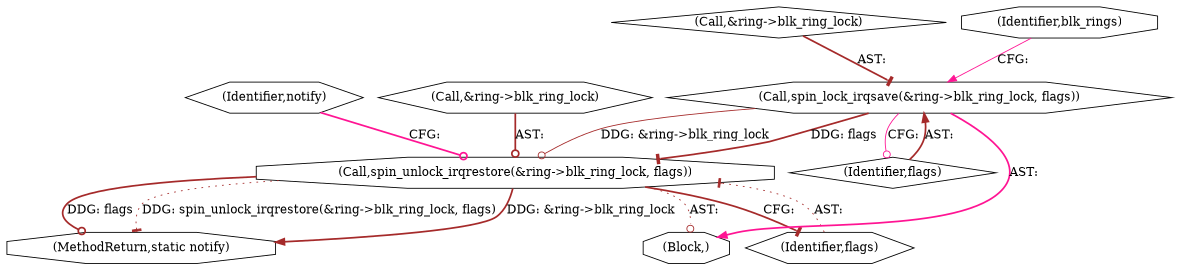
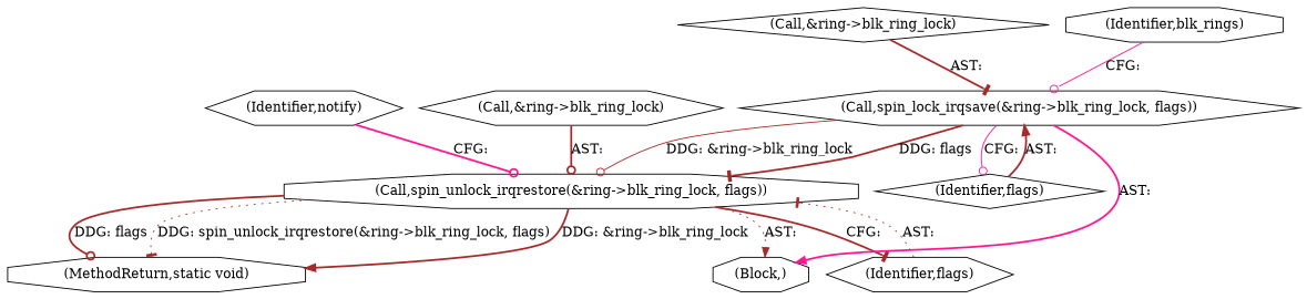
  digraph {
    node [shape=octagon]
    edge [arrowhead=normal color=brown style=bold]
    n1 [label="(Call,spin_unlock_irqrestore(&ring->blk_ring_lock, flags))"]
    n2 [label="(Block,)"]
-   n3 [label="(MethodReturn,static notify)"]
+   n3 [label="(MethodReturn,static void)"]
    n4 [label="(Identifier,flags)" shape=hexagon]
    n5 [label="(Call,spin_lock_irqsave(&ring->blk_ring_lock, flags))" shape=hexagon]
    n6 [label="(Identifier,flags)" shape=diamond]
    n7 [label="(Call,&ring->blk_ring_lock)" shape=diamond]
    n8 [label="(Identifier,blk_rings)"]
    n9 [label="(Call,&ring->blk_ring_lock)" shape=hexagon]
    n10 [label="(Identifier,notify)" shape=hexagon]
-   n1 -> n2 [arrowhead=odot label="AST: " style=dotted]
+   n1 -> n2 [label="AST: " style=dotted]
    n1 -> n3 [arrowhead=tee label="DDG: spin_unlock_irqrestore(&ring->blk_ring_lock, flags)" style=dotted]
    n1 -> n3 [label="DDG: &ring->blk_ring_lock"]
    n1 -> n3 [arrowhead=odot label="DDG: flags"]
    n1 -> n4 [arrowhead=tee label="CFG: "]
    n4 -> n1 [arrowhead=tee label="AST: " style=dotted]
    n5 -> n1 [arrowhead=odot label="DDG: &ring->blk_ring_lock" style=solid]
    n5 -> n1 [arrowhead=tee label="DDG: flags"]
    n5 -> n2 [color=deeppink label="AST: "]
    n5 -> n6 [arrowhead=odot color=deeppink label="CFG: " style=solid]
    n6 -> n5 [label="AST: "]
    n7 -> n5 [arrowhead=tee label="AST: "]
-   n8 -> n5 [color=deeppink label="CFG: " style=solid]
+   n8 -> n5 [arrowhead=odot color=deeppink label="CFG: " style=solid]
    n9 -> n1 [arrowhead=odot label="AST: "]
    n10 -> n1 [arrowhead=odot color=deeppink label="CFG: "]
  }
